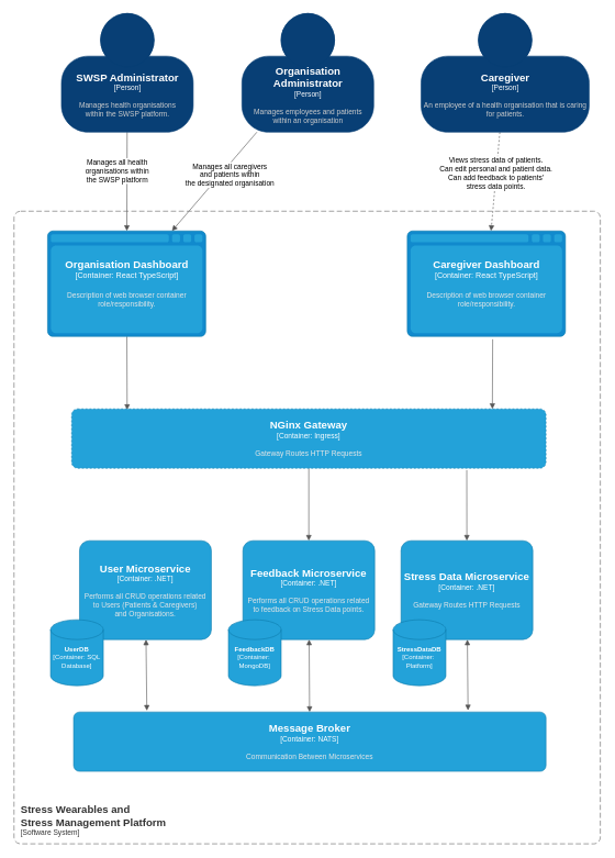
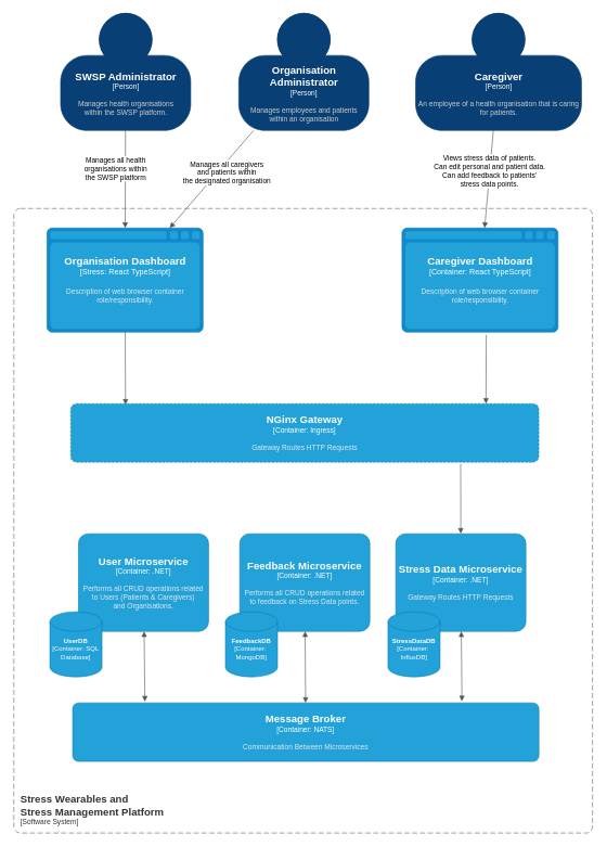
  <mxCell id="0" />
  <mxCell id="1" parent="0" />
  <mxCell id="2" style="rounded=0;orthogonalLoop=1;jettySize=auto;html=1;endArrow=block;endFill=1;strokeColor=#525252;" edge="1" parent="1" source="4" target="12"><mxGeometry relative="1" as="geometry"><mxPoint x="383.412" y="280" as="targetPoint" /></mxGeometry></mxCell>
  <mxCell id="3" value="Manages all health &lt;br&gt;organisations&amp;nbsp;within &lt;br&gt;the SWSP platform" style="edgeLabel;html=1;align=center;verticalAlign=middle;resizable=0;points=[];" connectable="0" vertex="1" parent="2"><mxGeometry x="-0.317" y="-2" relative="1" as="geometry"><mxPoint x="-14" y="8" as="offset" /></mxGeometry></mxCell>
  <mxCell id="4" value="&lt;font style=&quot;font-size: 16px&quot;&gt;&lt;b&gt;SWSP Administrator&lt;/b&gt;&lt;/font&gt;&lt;div&gt;[Person]&lt;/div&gt;&lt;br&gt;&lt;div&gt;&lt;font style=&quot;font-size: 11px&quot;&gt;&lt;font color=&quot;#cccccc&quot;&gt;Manages health organisations &#10;within the SWSP platform.&lt;/font&gt;&lt;/div&gt;" style="html=1;fontSize=11;dashed=0;whiteSpace=wrap;fillColor=#083F75;strokeColor=#083F75;fontColor=#ffffff;shape=mxgraph.c4.person2;align=center;metaEdit=1;points=[[0.5,0,0],[1,0.5,0],[1,0.75,0],[0.75,1,0],[0.5,1,0],[0.25,1,0],[0,0.75,0],[0,0.5,0]];resizable=0;" vertex="1" parent="1"><mxGeometry x="92.5" y="20" width="200" height="180" as="geometry" /></mxCell>
  <mxCell id="5" style="edgeStyle=none;rounded=0;orthogonalLoop=1;jettySize=auto;html=1;strokeColor=#525252;endArrow=block;endFill=1;" edge="1" parent="1" source="7" target="12"><mxGeometry relative="1" as="geometry"><mxPoint x="464" y="280" as="targetPoint" /></mxGeometry></mxCell>
  <mxCell id="6" value="Manages all caregivers&lt;br&gt;and patients within&lt;br&gt;the designated organisation" style="edgeLabel;html=1;align=center;verticalAlign=middle;resizable=0;points=[];" connectable="0" vertex="1" parent="5"><mxGeometry x="-0.362" y="-1" relative="1" as="geometry"><mxPoint y="17" as="offset" /></mxGeometry></mxCell>
  <mxCell id="7" value="&lt;font style=&quot;font-size: 16px&quot;&gt;&lt;b&gt;Organisation Administrator&lt;/b&gt;&lt;/font&gt;&lt;div&gt;[Person]&lt;/div&gt;&lt;br&gt;&lt;div&gt;&lt;font style=&quot;font-size: 11px&quot;&gt;&lt;font color=&quot;#cccccc&quot;&gt;Manages employees and patients&#10;within an organisation&lt;/font&gt;&lt;/div&gt;" style="html=1;fontSize=11;dashed=0;whiteSpace=wrap;fillColor=#083F75;strokeColor=#083F75;fontColor=#ffffff;shape=mxgraph.c4.person2;align=center;metaEdit=1;points=[[0.5,0,0],[1,0.5,0],[1,0.75,0],[0.75,1,0],[0.5,1,0],[0.25,1,0],[0,0.75,0],[0,0.5,0]];resizable=0;" vertex="1" parent="1"><mxGeometry x="366.5" y="20" width="200" height="180" as="geometry" /></mxCell>
- <mxCell id="8" style="edgeStyle=none;rounded=0;orthogonalLoop=1;jettySize=auto;html=1;strokeColor=#525252;endArrow=block;endFill=1;dashed=1;" edge="1" parent="1" source="10" target="14"><mxGeometry relative="1" as="geometry"><mxPoint x="534.118" y="280" as="targetPoint" /></mxGeometry></mxCell>
+ <mxCell id="8" style="edgeStyle=none;rounded=0;orthogonalLoop=1;jettySize=auto;html=1;strokeColor=#525252;endArrow=block;endFill=1;" edge="1" parent="1" source="10" target="14"><mxGeometry relative="1" as="geometry"><mxPoint x="534.118" y="280" as="targetPoint" /></mxGeometry></mxCell>
  <mxCell id="9" value="Views stress data of patients.&lt;br&gt;Can edit personal and patient data.&lt;br&gt;Can add feedback to patients'&lt;br&gt;stress data points." style="edgeLabel;html=1;align=center;verticalAlign=middle;resizable=0;points=[];" connectable="0" vertex="1" parent="8"><mxGeometry x="-0.219" y="-1" relative="1" as="geometry"><mxPoint y="4" as="offset" /></mxGeometry></mxCell>
  <mxCell id="10" value="&lt;font style=&quot;font-size: 16px&quot;&gt;&lt;b&gt;Caregiver&lt;/b&gt;&lt;/font&gt;&lt;div&gt;[Person]&lt;/div&gt;&lt;br&gt;&lt;div&gt;&lt;font style=&quot;font-size: 11px&quot;&gt;&lt;font color=&quot;#cccccc&quot;&gt;An employee of a health organisation that is caring for patients.&lt;/font&gt;&lt;/div&gt;" style="html=1;fontSize=11;dashed=0;whiteSpace=wrap;fillColor=#083F75;strokeColor=#083F75;fontColor=#ffffff;shape=mxgraph.c4.person2;align=center;metaEdit=1;points=[[0.5,0,0],[1,0.5,0],[1,0.75,0],[0.75,1,0],[0.5,1,0],[0.25,1,0],[0,0.75,0],[0,0.5,0]];resizable=0;" vertex="1" parent="1"><mxGeometry x="638.5" y="20" width="255" height="180" as="geometry" /></mxCell>
  <mxCell id="11" style="rounded=0;orthogonalLoop=1;jettySize=auto;html=1;endArrow=block;endFill=1;strokeColor=#575757;entryX=0.117;entryY=0.019;entryDx=0;entryDy=0;entryPerimeter=0;" edge="1" parent="1" source="12" target="17"><mxGeometry relative="1" as="geometry"><mxPoint x="192" y="610" as="targetPoint" /></mxGeometry></mxCell>
- <mxCell id="12" value="&lt;font style=&quot;font-size: 16px&quot;&gt;&lt;b&gt;Organisation Dashboard&lt;/b&gt;&lt;/font&gt;&lt;div&gt;[Container:&amp;nbsp;React TypeScript]&lt;/div&gt;&lt;br&gt;&lt;div&gt;&lt;font style=&quot;font-size: 11px&quot;&gt;&lt;font color=&quot;#E6E6E6&quot;&gt;Description of web browser container role/responsibility.&lt;/font&gt;&lt;/div&gt;" style="shape=mxgraph.c4.webBrowserContainer2;whiteSpace=wrap;html=1;boundedLbl=1;rounded=0;labelBackgroundColor=none;strokeColor=#118ACD;fillColor=#23A2D9;strokeColor=#118ACD;strokeColor2=#0E7DAD;fontSize=12;fontColor=#ffffff;align=center;metaEdit=1;points=[[0.5,0,0],[1,0.25,0],[1,0.5,0],[1,0.75,0],[0.5,1,0],[0,0.75,0],[0,0.5,0],[0,0.25,0]];resizable=0;" vertex="1" parent="1"><mxGeometry x="71.5" y="350" width="240" height="160" as="geometry" /></mxCell>
+ <mxCell id="12" value="&lt;font style=&quot;font-size: 16px&quot;&gt;&lt;b&gt;Organisation Dashboard&lt;/b&gt;&lt;/font&gt;&lt;div&gt;[Stress:&amp;nbsp;React TypeScript]&lt;/div&gt;&lt;br&gt;&lt;div&gt;&lt;font style=&quot;font-size: 11px&quot;&gt;&lt;font color=&quot;#E6E6E6&quot;&gt;Description of web browser container role/responsibility.&lt;/font&gt;&lt;/div&gt;" style="shape=mxgraph.c4.webBrowserContainer2;whiteSpace=wrap;html=1;boundedLbl=1;rounded=0;labelBackgroundColor=none;strokeColor=#118ACD;fillColor=#23A2D9;strokeColor=#118ACD;strokeColor2=#0E7DAD;fontSize=12;fontColor=#ffffff;align=center;metaEdit=1;points=[[0.5,0,0],[1,0.25,0],[1,0.5,0],[1,0.75,0],[0.5,1,0],[0,0.75,0],[0,0.5,0],[0,0.25,0]];resizable=0;" vertex="1" parent="1"><mxGeometry x="71.5" y="350" width="240" height="160" as="geometry" /></mxCell>
  <mxCell id="13" style="edgeStyle=none;rounded=0;orthogonalLoop=1;jettySize=auto;html=1;strokeColor=#575757;endArrow=block;endFill=1;entryX=0.887;entryY=0.002;entryDx=0;entryDy=0;entryPerimeter=0;exitX=0.54;exitY=1.027;exitDx=0;exitDy=0;exitPerimeter=0;" edge="1" parent="1" source="14" target="17"><mxGeometry relative="1" as="geometry" /></mxCell>
  <mxCell id="14" value="&lt;font style=&quot;font-size: 16px&quot;&gt;&lt;b&gt;Caregiver Dashboard&lt;/b&gt;&lt;/font&gt;&lt;div&gt;[Container:&amp;nbsp;React TypeScript]&lt;/div&gt;&lt;br&gt;&lt;div&gt;&lt;font style=&quot;font-size: 11px&quot;&gt;&lt;font color=&quot;#E6E6E6&quot;&gt;Description of web browser container role/responsibility.&lt;/font&gt;&lt;/div&gt;" style="shape=mxgraph.c4.webBrowserContainer2;whiteSpace=wrap;html=1;boundedLbl=1;rounded=0;labelBackgroundColor=none;strokeColor=#118ACD;fillColor=#23A2D9;strokeColor=#118ACD;strokeColor2=#0E7DAD;fontSize=12;fontColor=#ffffff;align=center;metaEdit=1;points=[[0.5,0,0],[1,0.25,0],[1,0.5,0],[1,0.75,0],[0.5,1,0],[0,0.75,0],[0,0.5,0],[0,0.25,0]];resizable=0;" vertex="1" parent="1"><mxGeometry x="617.5" y="350" width="240" height="160" as="geometry" /></mxCell>
- <mxCell id="15" style="edgeStyle=none;rounded=0;orthogonalLoop=1;jettySize=auto;html=1;strokeColor=#575757;fontSize=10;endArrow=block;endFill=1;" edge="1" parent="1" source="17" target="21"><mxGeometry relative="1" as="geometry" /></mxCell>
  <mxCell id="16" style="edgeStyle=none;rounded=0;orthogonalLoop=1;jettySize=auto;html=1;strokeColor=#575757;fontSize=10;endArrow=block;endFill=1;exitX=0.833;exitY=1.032;exitDx=0;exitDy=0;exitPerimeter=0;" edge="1" parent="1" source="17" target="23"><mxGeometry relative="1" as="geometry" /></mxCell>
  <mxCell id="17" value="&lt;font style=&quot;font-size: 16px&quot;&gt;&lt;b&gt;NGinx Gateway&lt;/b&gt;&lt;/font&gt;&lt;div&gt;[Container: Ingress]&lt;/div&gt;&lt;br&gt;&lt;div&gt;&lt;font style=&quot;font-size: 11px&quot;&gt;&lt;font color=&quot;#E6E6E6&quot;&gt;Gateway Routes HTTP Requests&lt;/font&gt;&lt;/div&gt;" style="rounded=1;whiteSpace=wrap;html=1;fontSize=11;labelBackgroundColor=none;fillColor=#23A2D9;fontColor=#ffffff;align=center;arcSize=10;strokeColor=#0E7DAD;metaEdit=1;resizable=1;points=[[0.25,0,0],[0.5,0,0],[0.75,0,0],[1,0.25,0],[1,0.5,0],[1,0.75,0],[0.75,1,0],[0.5,1,0],[0.25,1,0],[0,0.75,0],[0,0.5,0],[0,0.25,0]];imageWidth=36;imageHeight=36;container=0;autosize=0;fixedWidth=1;resizeHeight=1;resizeWidth=1;dashed=1;" vertex="1" parent="1"><mxGeometry x="108" y="620" width="720" height="90" as="geometry" /></mxCell>
  <mxCell id="18" style="edgeStyle=none;rounded=0;orthogonalLoop=1;jettySize=auto;html=1;strokeColor=#575757;fontSize=10;endArrow=block;endFill=1;entryX=0.155;entryY=-0.022;entryDx=0;entryDy=0;entryPerimeter=0;startArrow=block;startFill=1;" edge="1" parent="1" source="19" target="27"><mxGeometry relative="1" as="geometry" /></mxCell>
  <mxCell id="19" value="&lt;font style=&quot;font-size: 16px&quot;&gt;&lt;b&gt;User Microservice&lt;/b&gt;&lt;/font&gt;&lt;div&gt;[Container: .NET]&lt;/div&gt;&lt;br&gt;&lt;div&gt;&lt;font style=&quot;font-size: 11px&quot;&gt;&lt;font color=&quot;#E6E6E6&quot;&gt;Performs all CRUD operations related&#10;to Users (Patients &amp; Caregivers) &#10;and Organisations.&lt;/font&gt;&lt;/div&gt;" style="rounded=1;whiteSpace=wrap;html=1;fontSize=11;labelBackgroundColor=none;fillColor=#23A2D9;fontColor=#ffffff;align=center;arcSize=10;strokeColor=#0E7DAD;metaEdit=1;resizable=1;points=[[0.25,0,0],[0.5,0,0],[0.75,0,0],[1,0.25,0],[1,0.5,0],[1,0.75,0],[0.75,1,0],[0.5,1,0],[0.25,1,0],[0,0.75,0],[0,0.5,0],[0,0.25,0]];imageWidth=36;imageHeight=36;container=0;autosize=0;fixedWidth=1;resizeHeight=1;resizeWidth=1;" vertex="1" parent="1"><mxGeometry x="120" y="820" width="200" height="150" as="geometry" /></mxCell>
  <mxCell id="20" style="edgeStyle=none;rounded=0;orthogonalLoop=1;jettySize=auto;html=1;strokeColor=#575757;fontSize=10;endArrow=block;endFill=1;startArrow=block;startFill=1;" edge="1" parent="1" source="21" target="27"><mxGeometry relative="1" as="geometry"><mxPoint x="468" y="1140" as="targetPoint" /></mxGeometry></mxCell>
  <mxCell id="21" value="&lt;font style=&quot;font-size: 16px&quot;&gt;&lt;b&gt;Feedback Microservice&lt;/b&gt;&lt;/font&gt;&lt;div&gt;[Container: .NET]&lt;/div&gt;&lt;br&gt;&lt;div&gt;&lt;font style=&quot;font-size: 11px&quot;&gt;&lt;font color=&quot;#E6E6E6&quot;&gt;Performs all CRUD operations related&#10;to feedback on Stress Data points.&lt;/font&gt;&lt;/div&gt;" style="rounded=1;whiteSpace=wrap;html=1;fontSize=11;labelBackgroundColor=none;fillColor=#23A2D9;fontColor=#ffffff;align=center;arcSize=10;strokeColor=#0E7DAD;metaEdit=1;resizable=1;points=[[0.25,0,0],[0.5,0,0],[0.75,0,0],[1,0.25,0],[1,0.5,0],[1,0.75,0],[0.75,1,0],[0.5,1,0],[0.25,1,0],[0,0.75,0],[0,0.5,0],[0,0.25,0]];imageWidth=36;imageHeight=36;container=0;autosize=0;fixedWidth=1;resizeHeight=1;resizeWidth=1;" vertex="1" parent="1"><mxGeometry x="368" y="820" width="200" height="150" as="geometry" /></mxCell>
  <mxCell id="22" style="edgeStyle=none;rounded=0;orthogonalLoop=1;jettySize=auto;html=1;entryX=0.835;entryY=-0.028;entryDx=0;entryDy=0;entryPerimeter=0;strokeColor=#575757;fontSize=10;endArrow=block;endFill=1;startArrow=block;startFill=1;" edge="1" parent="1" source="23" target="27"><mxGeometry relative="1" as="geometry" /></mxCell>
  <mxCell id="23" value="&lt;font style=&quot;font-size: 16px&quot;&gt;&lt;b&gt;Stress Data Microservice&lt;/b&gt;&lt;/font&gt;&lt;div&gt;[Container: .NET]&lt;/div&gt;&lt;br&gt;&lt;div&gt;&lt;font style=&quot;font-size: 11px&quot;&gt;&lt;font color=&quot;#E6E6E6&quot;&gt;Gateway Routes HTTP Requests&lt;/font&gt;&lt;/div&gt;" style="rounded=1;whiteSpace=wrap;html=1;fontSize=11;labelBackgroundColor=none;fillColor=#23A2D9;fontColor=#ffffff;align=center;arcSize=10;strokeColor=#0E7DAD;metaEdit=1;resizable=1;points=[[0.25,0,0],[0.5,0,0],[0.75,0,0],[1,0.25,0],[1,0.5,0],[1,0.75,0],[0.75,1,0],[0.5,1,0],[0.25,1,0],[0,0.75,0],[0,0.5,0],[0,0.25,0]];imageWidth=36;imageHeight=36;container=0;autosize=0;fixedWidth=1;resizeHeight=1;resizeWidth=1;" vertex="1" parent="1"><mxGeometry x="608" y="820" width="200" height="150" as="geometry" /></mxCell>
  <mxCell id="24" value="&lt;font style=&quot;font-size: 10px;&quot;&gt;&lt;b style=&quot;font-size: 10px;&quot;&gt;UserDB&lt;/b&gt;&lt;/font&gt;&lt;div style=&quot;font-size: 10px;&quot;&gt;[Container:&amp;nbsp;SQL Database]&lt;/div&gt;&lt;br style=&quot;font-size: 10px;&quot;&gt;&lt;div style=&quot;font-size: 10px;&quot;&gt;&lt;font style=&quot;font-size: 10px;&quot;&gt;&lt;font color=&quot;#E6E6E6&quot; style=&quot;font-size: 10px;&quot;&gt;&lt;/font&gt;&lt;/font&gt;&lt;/div&gt;" style="shape=cylinder3;size=15;whiteSpace=wrap;html=1;boundedLbl=1;rounded=0;labelBackgroundColor=none;fillColor=#23A2D9;fontSize=10;fontColor=#ffffff;align=center;strokeColor=#0E7DAD;metaEdit=1;points=[[0.5,0,0],[1,0.25,0],[1,0.5,0],[1,0.75,0],[0.5,1,0],[0,0.75,0],[0,0.5,0],[0,0.25,0]];resizable=1;resizeWidth=1;resizeHeight=1;" vertex="1" parent="1"><mxGeometry x="76" y="940" width="80" height="100" as="geometry" /></mxCell>
  <mxCell id="25" value="&lt;font style=&quot;font-size: 10px;&quot;&gt;&lt;b style=&quot;font-size: 10px;&quot;&gt;FeedbackDB&lt;/b&gt;&lt;/font&gt;&lt;div style=&quot;font-size: 10px;&quot;&gt;[Container:&amp;nbsp;&#10;MongoDB]&lt;/div&gt;&lt;br style=&quot;font-size: 10px;&quot;&gt;&lt;div style=&quot;font-size: 10px;&quot;&gt;&lt;font style=&quot;font-size: 10px;&quot;&gt;&lt;font color=&quot;#E6E6E6&quot; style=&quot;font-size: 10px;&quot;&gt;&lt;/font&gt;&lt;/font&gt;&lt;/div&gt;" style="shape=cylinder3;size=15;whiteSpace=wrap;html=1;boundedLbl=1;rounded=0;labelBackgroundColor=none;fillColor=#23A2D9;fontSize=10;fontColor=#ffffff;align=center;strokeColor=#0E7DAD;metaEdit=1;points=[[0.5,0,0],[1,0.25,0],[1,0.5,0],[1,0.75,0],[0.5,1,0],[0,0.75,0],[0,0.5,0],[0,0.25,0]];resizable=1;resizeWidth=1;resizeHeight=1;" vertex="1" parent="1"><mxGeometry x="346" y="940" width="80" height="100" as="geometry" /></mxCell>
- <mxCell id="26" value="&lt;font style=&quot;font-size: 10px;&quot;&gt;&lt;b style=&quot;font-size: 10px;&quot;&gt;StressDataDB&lt;/b&gt;&lt;/font&gt;&lt;div style=&quot;font-size: 10px;&quot;&gt;[Container:&amp;nbsp;&#10;Platform]&lt;/div&gt;&lt;br style=&quot;font-size: 10px;&quot;&gt;&lt;div style=&quot;font-size: 10px;&quot;&gt;&lt;font style=&quot;font-size: 10px;&quot;&gt;&lt;font color=&quot;#E6E6E6&quot; style=&quot;font-size: 10px;&quot;&gt;&lt;/font&gt;&lt;/font&gt;&lt;/div&gt;" style="shape=cylinder3;size=15;whiteSpace=wrap;html=1;boundedLbl=1;rounded=0;labelBackgroundColor=none;fillColor=#23A2D9;fontSize=10;fontColor=#ffffff;align=center;strokeColor=#0E7DAD;metaEdit=1;points=[[0.5,0,0],[1,0.25,0],[1,0.5,0],[1,0.75,0],[0.5,1,0],[0,0.75,0],[0,0.5,0],[0,0.25,0]];resizable=1;resizeWidth=1;resizeHeight=1;" vertex="1" parent="1"><mxGeometry x="596" y="940" width="80" height="100" as="geometry" /></mxCell>
+ <mxCell id="26" value="&lt;font style=&quot;font-size: 10px;&quot;&gt;&lt;b style=&quot;font-size: 10px;&quot;&gt;StressDataDB&lt;/b&gt;&lt;/font&gt;&lt;div style=&quot;font-size: 10px;&quot;&gt;[Container:&amp;nbsp;&#10;InfluxDB]&lt;/div&gt;&lt;br style=&quot;font-size: 10px;&quot;&gt;&lt;div style=&quot;font-size: 10px;&quot;&gt;&lt;font style=&quot;font-size: 10px;&quot;&gt;&lt;font color=&quot;#E6E6E6&quot; style=&quot;font-size: 10px;&quot;&gt;&lt;/font&gt;&lt;/font&gt;&lt;/div&gt;" style="shape=cylinder3;size=15;whiteSpace=wrap;html=1;boundedLbl=1;rounded=0;labelBackgroundColor=none;fillColor=#23A2D9;fontSize=10;fontColor=#ffffff;align=center;strokeColor=#0E7DAD;metaEdit=1;points=[[0.5,0,0],[1,0.25,0],[1,0.5,0],[1,0.75,0],[0.5,1,0],[0,0.75,0],[0,0.5,0],[0,0.25,0]];resizable=1;resizeWidth=1;resizeHeight=1;" vertex="1" parent="1"><mxGeometry x="596" y="940" width="80" height="100" as="geometry" /></mxCell>
  <mxCell id="27" value="&lt;font style=&quot;font-size: 16px&quot;&gt;&lt;b&gt;Message Broker&lt;/b&gt;&lt;/font&gt;&lt;div&gt;[Container: NATS]&lt;/div&gt;&lt;br&gt;&lt;div&gt;&lt;font style=&quot;font-size: 11px&quot;&gt;&lt;font color=&quot;#E6E6E6&quot;&gt;Communication Between Microservices&lt;/font&gt;&lt;/div&gt;" style="rounded=1;whiteSpace=wrap;html=1;fontSize=11;labelBackgroundColor=none;fillColor=#23A2D9;fontColor=#ffffff;align=center;arcSize=10;strokeColor=#0E7DAD;metaEdit=1;resizable=1;points=[[0.25,0,0],[0.5,0,0],[0.75,0,0],[1,0.25,0],[1,0.5,0],[1,0.75,0],[0.75,1,0],[0.5,1,0],[0.25,1,0],[0,0.75,0],[0,0.5,0],[0,0.25,0]];imageWidth=36;imageHeight=36;container=0;autosize=0;fixedWidth=1;resizeHeight=1;resizeWidth=1;" vertex="1" parent="1"><mxGeometry x="111" y="1080" width="717" height="90" as="geometry" /></mxCell>
  <mxCell id="28" value="&lt;font style=&quot;font-size: 16px&quot;&gt;&lt;b&gt;&lt;div style=&quot;text-align: left&quot;&gt;Stress Wearables and &#10;Stress Management Platform&lt;/div&gt;&lt;/b&gt;&lt;/font&gt;&lt;div style=&quot;text-align: left&quot;&gt;[Software System]&lt;/div&gt;" style="rounded=1;fontSize=11;whiteSpace=wrap;html=1;dashed=1;arcSize=20;fillColor=none;strokeColor=#666666;fontColor=#333333;labelBackgroundColor=none;align=left;verticalAlign=bottom;labelBorderColor=none;spacingTop=0;spacing=10;dashPattern=8 4;metaEdit=1;rotatable=0;perimeter=rectanglePerimeter;noLabel=0;labelPadding=0;allowArrows=0;connectable=0;expand=0;recursiveResize=0;editable=1;pointerEvents=0;absoluteArcSize=1;points=[[0.25,0,0],[0.5,0,0],[0.75,0,0],[1,0.25,0],[1,0.5,0],[1,0.75,0],[0.75,1,0],[0.5,1,0],[0.25,1,0],[0,0.75,0],[0,0.5,0],[0,0.25,0]];" vertex="1" parent="1"><mxGeometry x="20.5" y="320" width="890" height="960" as="geometry" /></mxCell>
